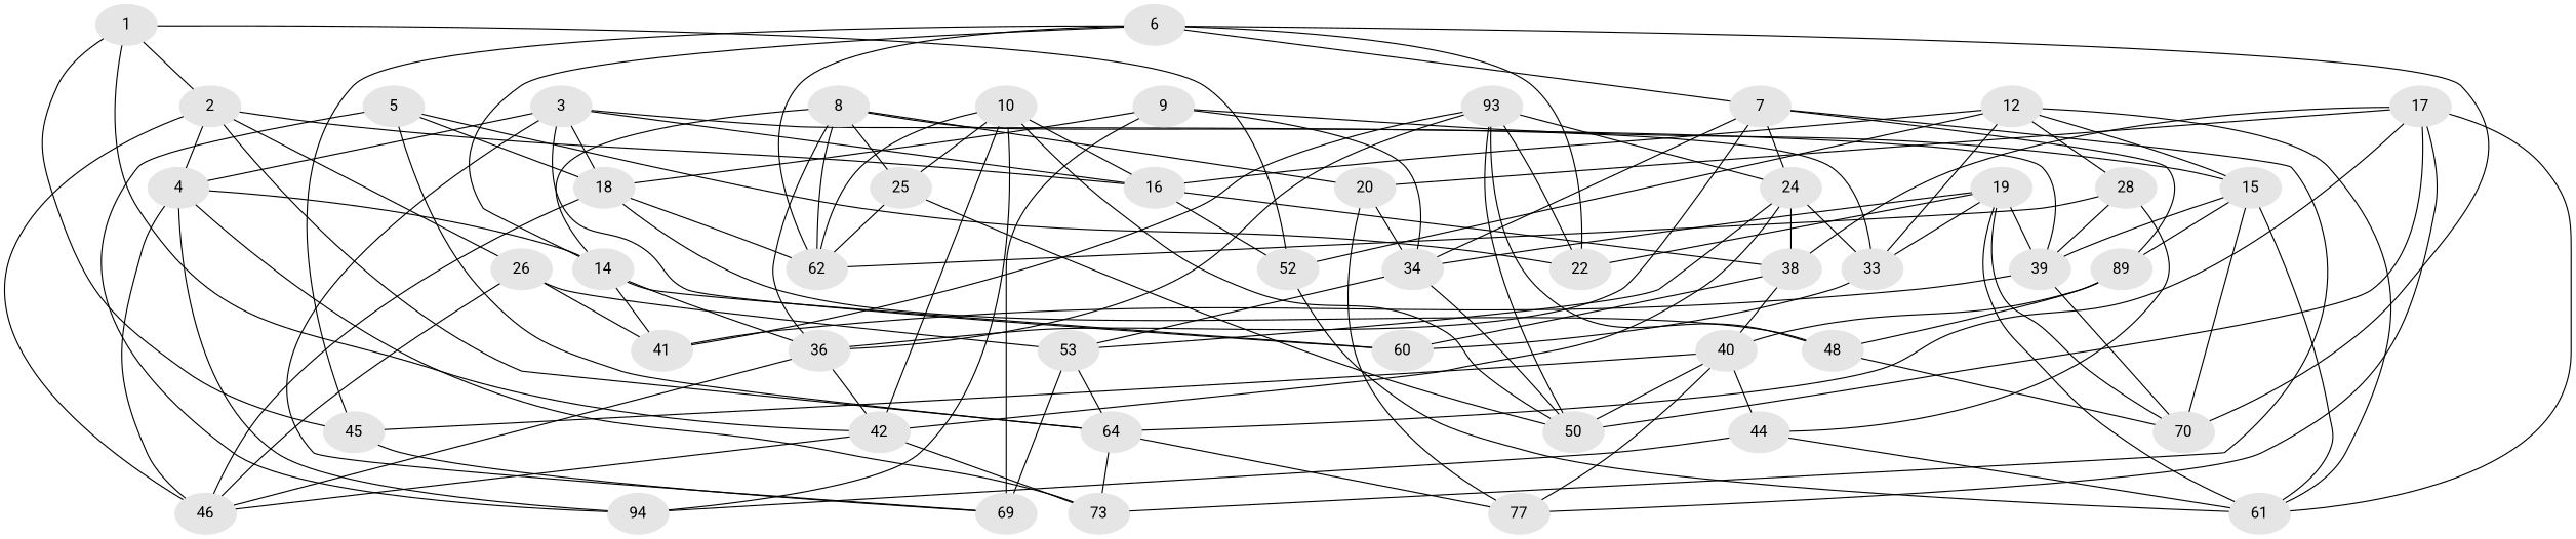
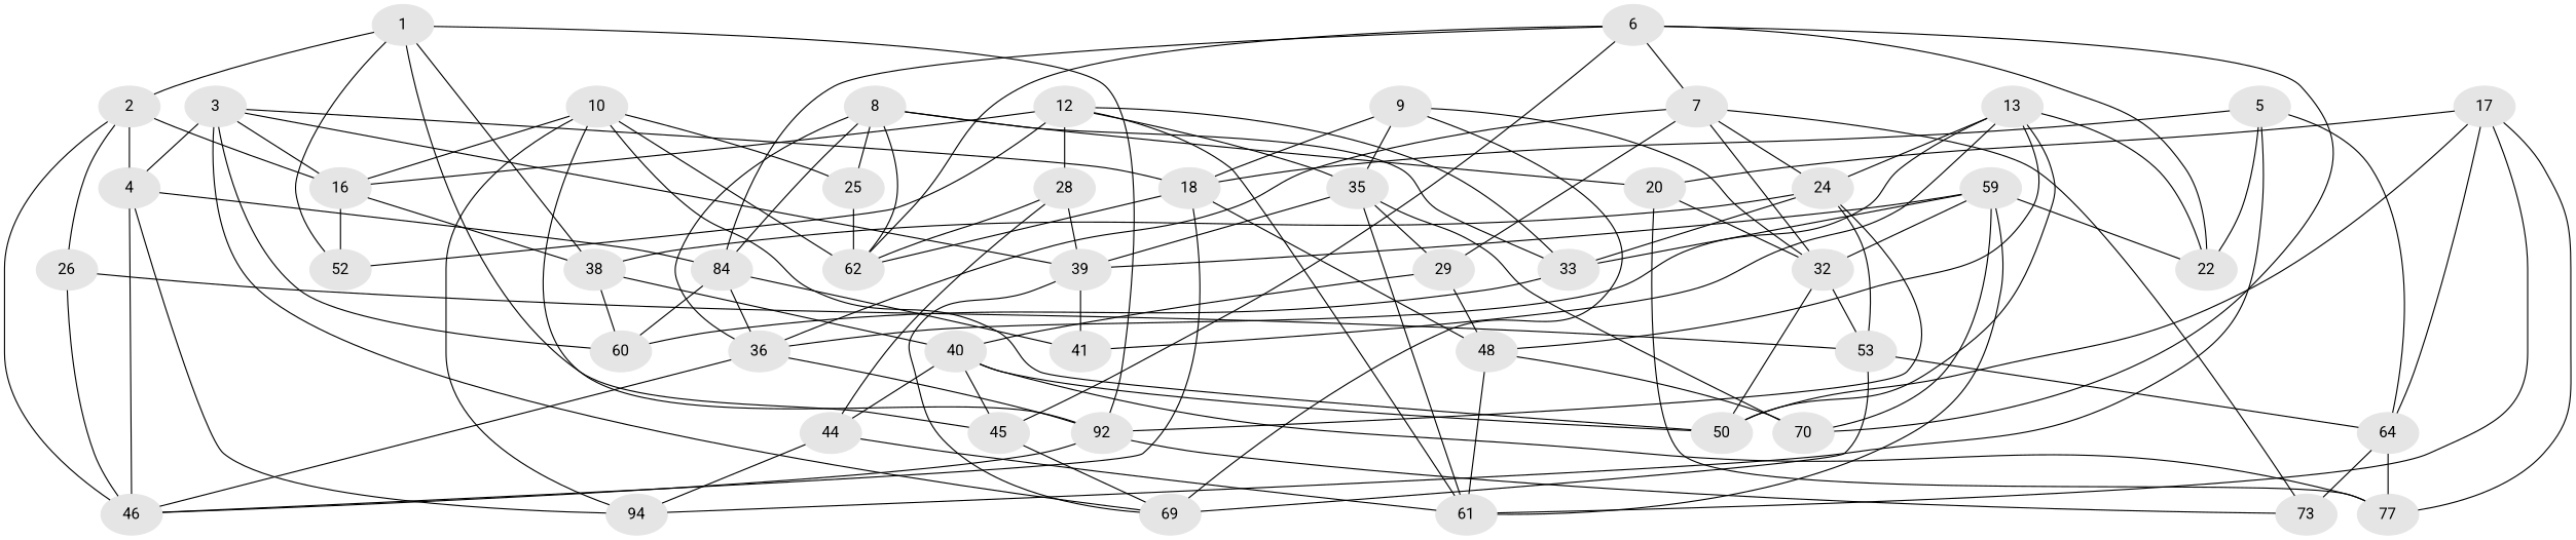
  graph {
    fontname=Roboto
    node [color=gray90 fontname=Roboto style=filled]
    edge [fontname=Roboto]
    2 [super="+32"]
    4 [super="+67"]
    16 [super="+37"]
    26
    46 [super="+66"]
    64 [super="+72"]
    1
-   42 [super="+49"]
+   42 [super="+49" label=92]
    45
    52
    73
    69 [super="+79"]
    61 [super="+76"]
-   14 [super="+57"]
+   14 [super="+57" label=84]
    n15 [label=94]
    38 [super="+56"]
    41
    53 [super="+59"]
    77
    3 [super="+78"]
    18 [super="+23"]
    39 [super="+55"]
    60
    62 [super="+71"]
    48
    36 [super="+63"]
    5
    22
    6 [super="+11"]
    7 [super="+21"]
    70
-   29 [label=89]
-   34 [super="+35"]
+   29
+   34 [super="+35" label=32]
    24 [super="+74"]
    40 [super="+65"]
    33 [super="+75"]
    50 [super="+58"]
    8 [super="+47"]
    20
    25
-   15 [super="+68"]
+   15 [super="+68" label=35]
    9
    10 [super="+30"]
    12 [super="+43"]
    28
    44
-   13 [super="+27" label=93]
+   13 [super="+27"]
    17 [super="+51"]
-   19 [super="+31"]
+   19 [super="+31" label=59]
    2 -- 4
    2 -- 16
    2 -- 26
    2 -- 46
-   2 -- 64
    4 -- 46
-   4 -- 73
    4 -- 14
    4 -- n15
    16 -- 52
    16 -- 38
    26 -- 46
-   26 -- 41
    26 -- 53
    64 -- 73
    64 -- 77
    1 -- 2
    1 -- 42
    1 -- 45
    1 -- 52
    42 -- 46
    42 -- 73
    45 -- 69
-   52 -- 61
+   48 -- 61
    14 -- 41
    14 -- 60
    14 -- 36
    38 -- 60
    38 -- 40
    53 -- 64
    53 -- 69 [weight=2]
    3 -- 4
    3 -- 16
    3 -- 69
    3 -- 18
    3 -- 39
    3 -- 60
    18 -- 46
    18 -- 62
    18 -- 48
-   39 -- 70
+   39 -- 69
    39 -- 41
    48 -- 70
    36 -- 46
    36 -- 42
    5 -- 64
    5 -- n15
    5 -- 18
    5 -- 22
    6 -- 45
    6 -- 14
    6 -- 62
    6 -- 22
    6 -- 7
    6 -- 70
    7 -- 73
    7 -- 36
    7 -- 29
    7 -- 34
    7 -- 24
    29 -- 48
    29 -- 40
    34 -- 53
    34 -- 50
    24 -- 42
    24 -- 38 [weight=2]
    24 -- 53
    24 -- 33
    40 -- 45
    40 -- 77
    40 -- 50
    40 -- 44
    33 -- 60
    8 -- 14
    8 -- 62
    8 -- 36
    8 -- 33
    8 -- 20
    8 -- 25
    20 -- 77
    20 -- 34
    25 -- 62
-   25 -- 50
    15 -- 61
    15 -- 39
    15 -- 70
    15 -- 29
    9 -- 69
    9 -- 18
    9 -- 34
    9 -- 15
    10 -- 16
    10 -- 42
    10 -- n15
    10 -- 62
    10 -- 50
    10 -- 25
    12 -- 16
    12 -- 52
    12 -- 61
    12 -- 33
    12 -- 15
    12 -- 28
    28 -- 39
    28 -- 62
    28 -- 44
    44 -- 61
    44 -- n15
    13 -- 41
    13 -- 48
    13 -- 36
    13 -- 22
    13 -- 24
    13 -- 50
    17 -- 64
    17 -- 61
-   17 -- 38
+   1 -- 38
    17 -- 77
    17 -- 50
    17 -- 20
    19 -- 61
    19 -- 39
    19 -- 22
    19 -- 70
    19 -- 34
    19 -- 33
  }
